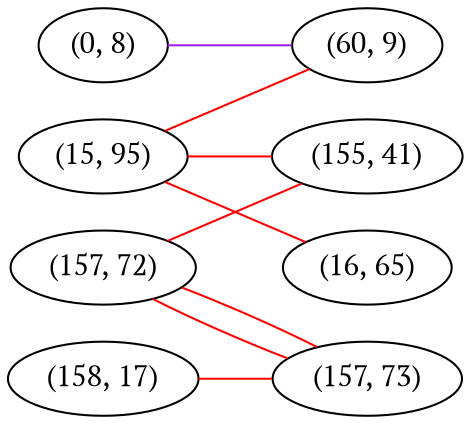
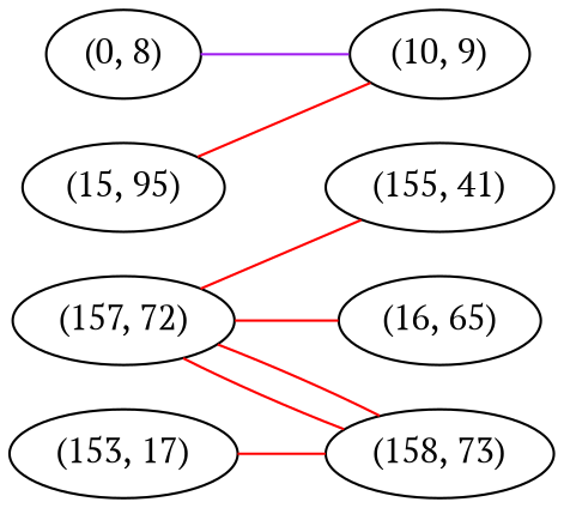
  graph {
    fontname="PT Serif"
    rankdir=LR
    node [fontname="PT Serif"]
    edge [color=red fontname="PT Serif" weight=1]
    n1 [label="(0, 8)"]
-   "(10, 9)" [label="(60, 9)"]
-   "(153, 17)" [label="(158, 17)"]
-   "(157, 73)"
+   "(10, 9)"
+   "(153, 17)"
+   "(157, 73)" [label="(158, 73)"]
    "(157, 72)"
    "(155, 41)"
    n7 [label="(15, 95)"]
    "(16, 65)"
    n1 -- "(10, 9)" [color=purple weight=4]
    "(153, 17)" -- "(157, 73)"
    "(157, 72)" -- "(157, 73)"
    "(157, 72)" -- "(157, 73)"
    "(157, 72)" -- "(155, 41)"
    n7 -- "(10, 9)"
-   n7 -- "(155, 41)"
-   n7 -- "(16, 65)"
+   "(157, 72)" -- "(16, 65)"
  }
